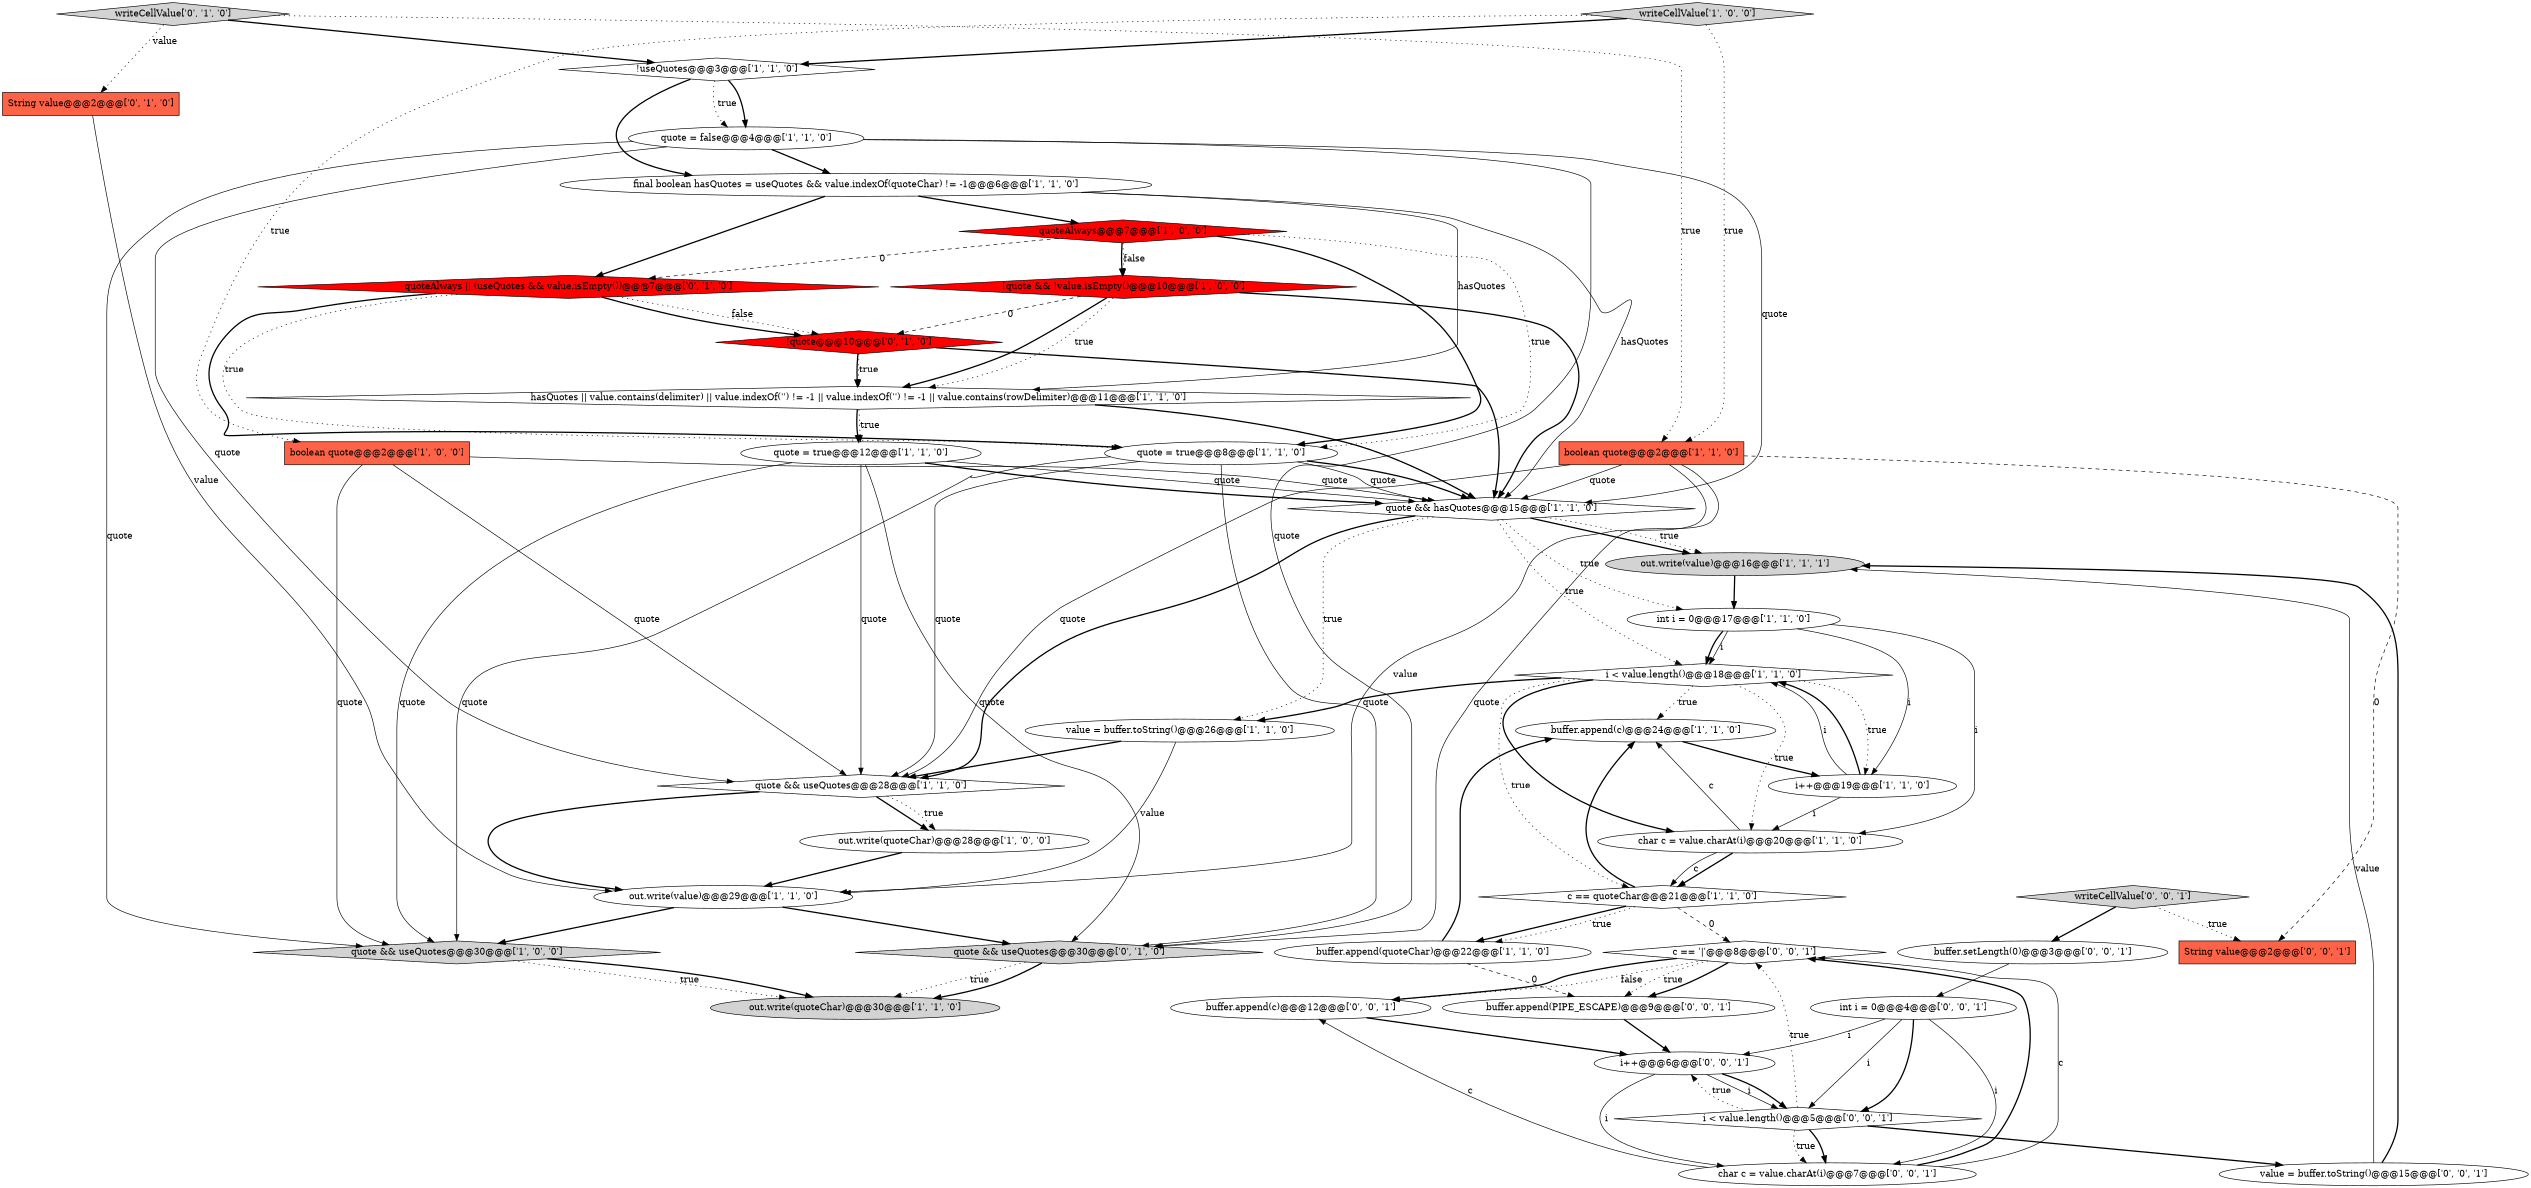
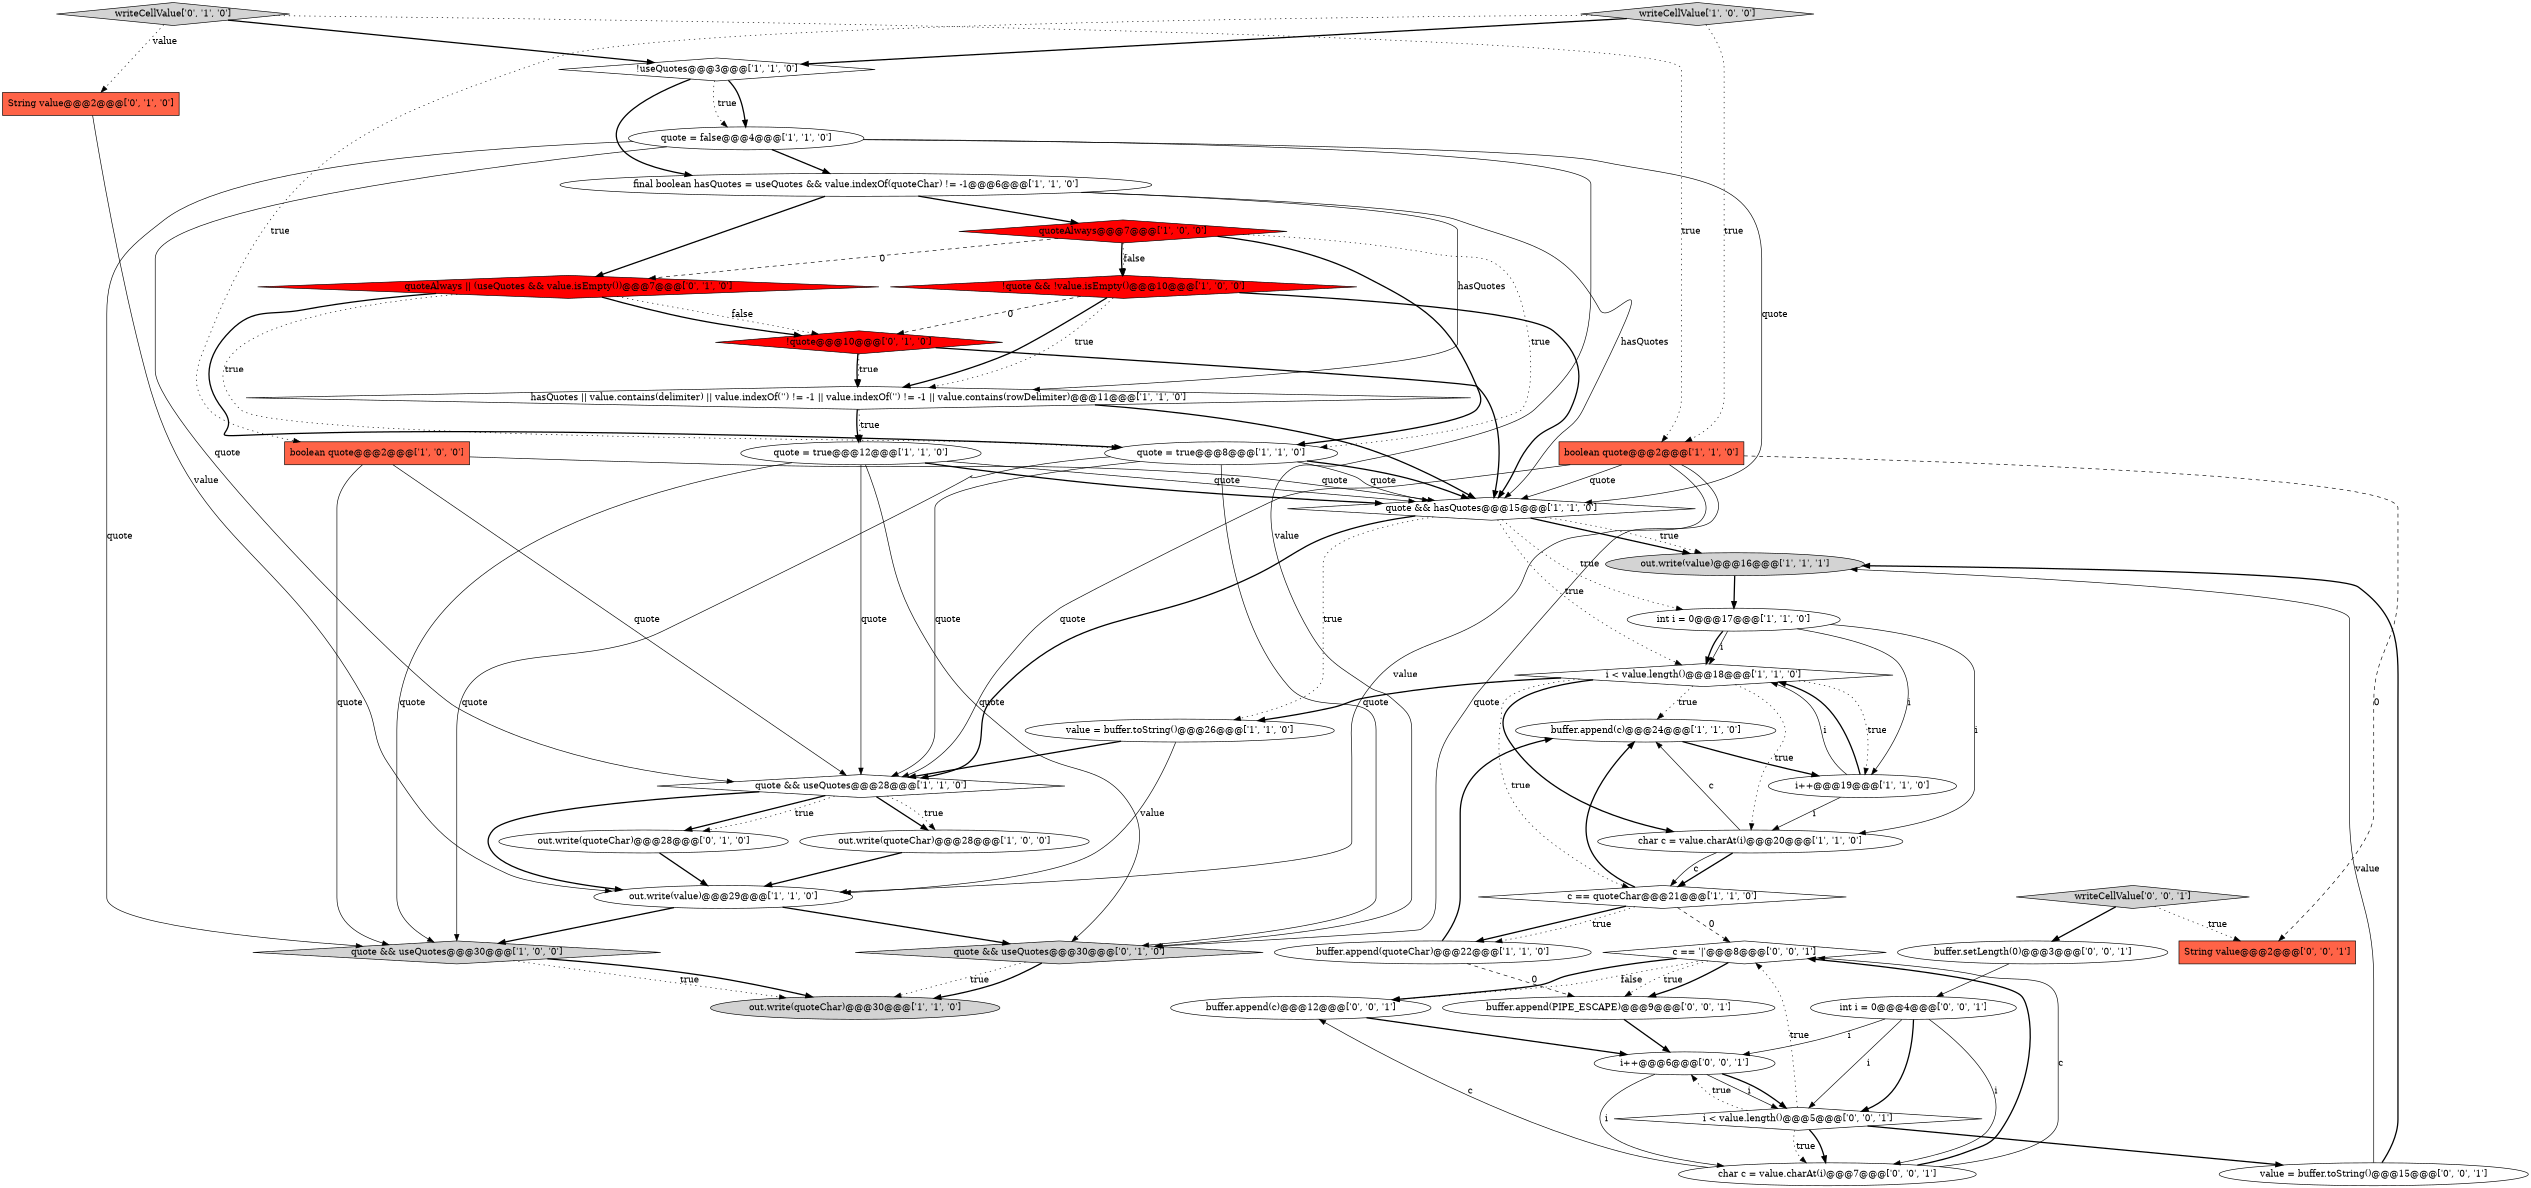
  digraph {
    node [fillcolor=white shape=ellipse style=filled]
    edge [style=bold]
+   n1 [label="out.write(quoteChar)@@@28@@@['0', '1', '0']"]
    n2 [label="out.write(value)@@@29@@@['1', '1', '0']"]
    n3 [fillcolor=lightgray label="quote && useQuotes@@@30@@@['1', '0', '0']" shape=diamond]
    n4 [fillcolor=lightgray label="quote && useQuotes@@@30@@@['0', '1', '0']" shape=diamond]
    n5 [label="quote = false@@@4@@@['1', '1', '0']"]
    n6 [label="quote && useQuotes@@@28@@@['1', '1', '0']" shape=diamond]
    n7 [label="quote && hasQuotes@@@15@@@['1', '1', '0']" shape=diamond]
    n8 [label="final boolean hasQuotes = useQuotes && value.indexOf(quoteChar) != -1@@@6@@@['1', '1', '0']"]
    n9 [fillcolor=lightgray label="out.write(quoteChar)@@@30@@@['1', '1', '0']"]
    n10 [label="out.write(quoteChar)@@@28@@@['1', '0', '0']"]
    n11 [fillcolor=lightgray label="out.write(value)@@@16@@@['1', '1', '1']"]
    n12 [label="int i = 0@@@17@@@['1', '1', '0']"]
    n13 [label="value = buffer.toString()@@@26@@@['1', '1', '0']"]
    n14 [label="i < value.length()@@@18@@@['1', '1', '0']" shape=diamond]
    n15 [label="hasQuotes || value.contains(delimiter) || value.indexOf('') != -1 || value.indexOf('') != -1 || value.contains(rowDelimiter)@@@11@@@['1', '1', '0']" shape=diamond]
    n16 [fillcolor=red label="quoteAlways@@@7@@@['1', '0', '0']" shape=diamond]
    n17 [fillcolor=red label="quoteAlways || (useQuotes && value.isEmpty())@@@7@@@['0', '1', '0']" shape=diamond]
    n18 [fillcolor=tomato label="boolean quote@@@2@@@['1', '0', '0']" shape=box]
    n19 [label="char c = value.charAt(i)@@@7@@@['0', '0', '1']"]
    n20 [label="buffer.append(c)@@@12@@@['0', '0', '1']"]
    n21 [label="c == '|'@@@8@@@['0', '0', '1']" shape=diamond]
    n22 [label="i++@@@6@@@['0', '0', '1']"]
    n23 [label="buffer.append(PIPE_ESCAPE)@@@9@@@['0', '0', '1']"]
    n24 [fillcolor=lightgray label="writeCellValue['0', '0', '1']" shape=diamond]
    n25 [label="buffer.setLength(0)@@@3@@@['0', '0', '1']"]
    n26 [fillcolor=tomato label="String value@@@2@@@['0', '0', '1']" shape=box]
    n27 [label="int i = 0@@@4@@@['0', '0', '1']"]
    n28 [label="buffer.append(quoteChar)@@@22@@@['1', '1', '0']"]
    n29 [label="buffer.append(c)@@@24@@@['1', '1', '0']"]
    n30 [label="i++@@@19@@@['1', '1', '0']"]
    n31 [label="char c = value.charAt(i)@@@20@@@['1', '1', '0']"]
    n32 [label="i < value.length()@@@5@@@['0', '0', '1']" shape=diamond]
    n33 [fillcolor=lightgray label="writeCellValue['0', '1', '0']" shape=diamond]
    n34 [fillcolor=tomato label="boolean quote@@@2@@@['1', '1', '0']" shape=box]
    n35 [fillcolor=tomato label="String value@@@2@@@['0', '1', '0']" shape=box]
    n36 [label="!useQuotes@@@3@@@['1', '1', '0']" shape=diamond]
    n37 [fillcolor=red label="!quote@@@10@@@['0', '1', '0']" shape=diamond]
    n38 [label="quote = true@@@12@@@['1', '1', '0']"]
    n39 [label="quote = true@@@8@@@['1', '1', '0']"]
    n40 [label="value = buffer.toString()@@@15@@@['0', '0', '1']"]
    n41 [label="c == quoteChar@@@21@@@['1', '1', '0']" shape=diamond]
    n42 [fillcolor=red label="!quote && !value.isEmpty()@@@10@@@['1', '0', '0']" shape=diamond]
    n43 [fillcolor=lightgray label="writeCellValue['1', '0', '0']" shape=diamond]
+   n1 -> n2
    n2 -> n3
    n2 -> n4
    n3 -> n9 [label=true style=dotted]
    n3 -> n9
    n4 -> n9 [label=true style=dotted]
    n4 -> n9
    n5 -> n3 [label=quote style=solid]
-   n5 -> n4 [label=quote style=solid]
+   n5 -> n4 [label=value style=solid]
    n5 -> n6 [label=quote style=solid]
    n5 -> n7 [label=quote style=solid]
    n5 -> n8
+   n6 -> n1
+   n6 -> n1 [label=true style=dotted]
    n6 -> n2
    n6 -> n10
    n6 -> n10 [label=true style=dotted]
    n7 -> n6
    n7 -> n11
    n7 -> n11 [label=true style=dotted]
    n7 -> n12 [label=true style=dotted]
    n7 -> n13 [label=true style=dotted]
    n7 -> n14 [label=true style=dotted]
    n8 -> n7 [label=hasQuotes style=solid]
    n8 -> n15 [label=hasQuotes style=solid]
    n8 -> n16
    n8 -> n17
    n10 -> n2
    n11 -> n12
    n12 -> n14 [label=i style=solid]
    n12 -> n14
    n12 -> n30 [label=i style=solid]
    n12 -> n31 [label=i style=solid]
    n13 -> n2 [label=value style=solid]
    n13 -> n6
    n14 -> n13
    n14 -> n29 [label=true style=dotted]
    n14 -> n30 [label=true style=dotted]
    n14 -> n31
    n14 -> n31 [label=true style=dotted]
    n14 -> n41 [label=true style=dotted]
    n15 -> n7
    n15 -> n38 [label=true style=dotted]
    n15 -> n38
    n16 -> n17 [label=0 style=dashed]
    n16 -> n39 [label=true style=dotted]
    n16 -> n39
    n16 -> n42
    n16 -> n42 [label=false style=dotted]
    n17 -> n37 [label=false style=dotted]
    n17 -> n37
    n17 -> n39 [label=true style=dotted]
    n17 -> n39
    n18 -> n3 [label=quote style=solid]
    n18 -> n6 [label=quote style=solid]
    n18 -> n7 [label=quote style=solid]
    n19 -> n20 [label=c style=solid]
    n19 -> n21
    n19 -> n21 [label=c style=solid]
    n20 -> n22
    n21 -> n20 [label=false style=dotted]
    n21 -> n20
    n21 -> n23 [label=true style=dotted]
    n21 -> n23
    n22 -> n19 [label=i style=solid]
    n22 -> n32 [label=i style=solid]
    n22 -> n32
    n23 -> n22
    n24 -> n25
    n24 -> n26 [label=true style=dotted]
    n25 -> n27 [style=solid]
    n27 -> n19 [label=i style=solid]
    n27 -> n22 [label=i style=solid]
    n27 -> n32
    n27 -> n32 [label=i style=solid]
    n28 -> n23 [label=0 style=dashed]
    n28 -> n29
    n29 -> n30
    n30 -> n14 [label=i style=solid]
    n30 -> n14
    n30 -> n31 [label=i style=solid]
    n31 -> n29 [label=c style=solid]
    n31 -> n41
    n31 -> n41 [label=c style=solid]
    n32 -> n19
    n32 -> n19 [label=true style=dotted]
    n32 -> n21 [label=true style=dotted]
    n32 -> n22 [label=true style=dotted]
    n32 -> n40
    n33 -> n34 [label=true style=dotted]
    n33 -> n35 [label=value style=dotted]
    n33 -> n36
    n34 -> n2 [label=value style=solid]
    n34 -> n4 [label=quote style=solid]
    n34 -> n6 [label=quote style=solid]
    n34 -> n7 [label=quote style=solid]
    n34 -> n26 [label=0 style=dashed]
    n35 -> n2 [label=value style=solid]
    n36 -> n5 [label=true style=dotted]
    n36 -> n5
    n36 -> n8
    n37 -> n7
    n37 -> n15 [label=true style=dotted]
    n37 -> n15
    n38 -> n3 [label=quote style=solid]
    n38 -> n4 [label=quote style=solid]
    n38 -> n6 [label=quote style=solid]
    n38 -> n7
    n38 -> n7 [label=quote style=solid]
    n39 -> n3 [label=quote style=solid]
    n39 -> n4 [label=quote style=solid]
    n39 -> n6 [label=quote style=solid]
    n39 -> n7
    n39 -> n7 [label=quote style=solid]
    n40 -> n11
    n40 -> n11 [label=value style=solid]
    n41 -> n21 [label=0 style=dashed]
    n41 -> n28
    n41 -> n28 [label=true style=dotted]
    n41 -> n29
    n42 -> n7
    n42 -> n15
    n42 -> n15 [label=true style=dotted]
    n42 -> n37 [label=0 style=dashed]
    n43 -> n18 [label=true style=dotted]
    n43 -> n34 [label=true style=dotted]
    n43 -> n36
  }
